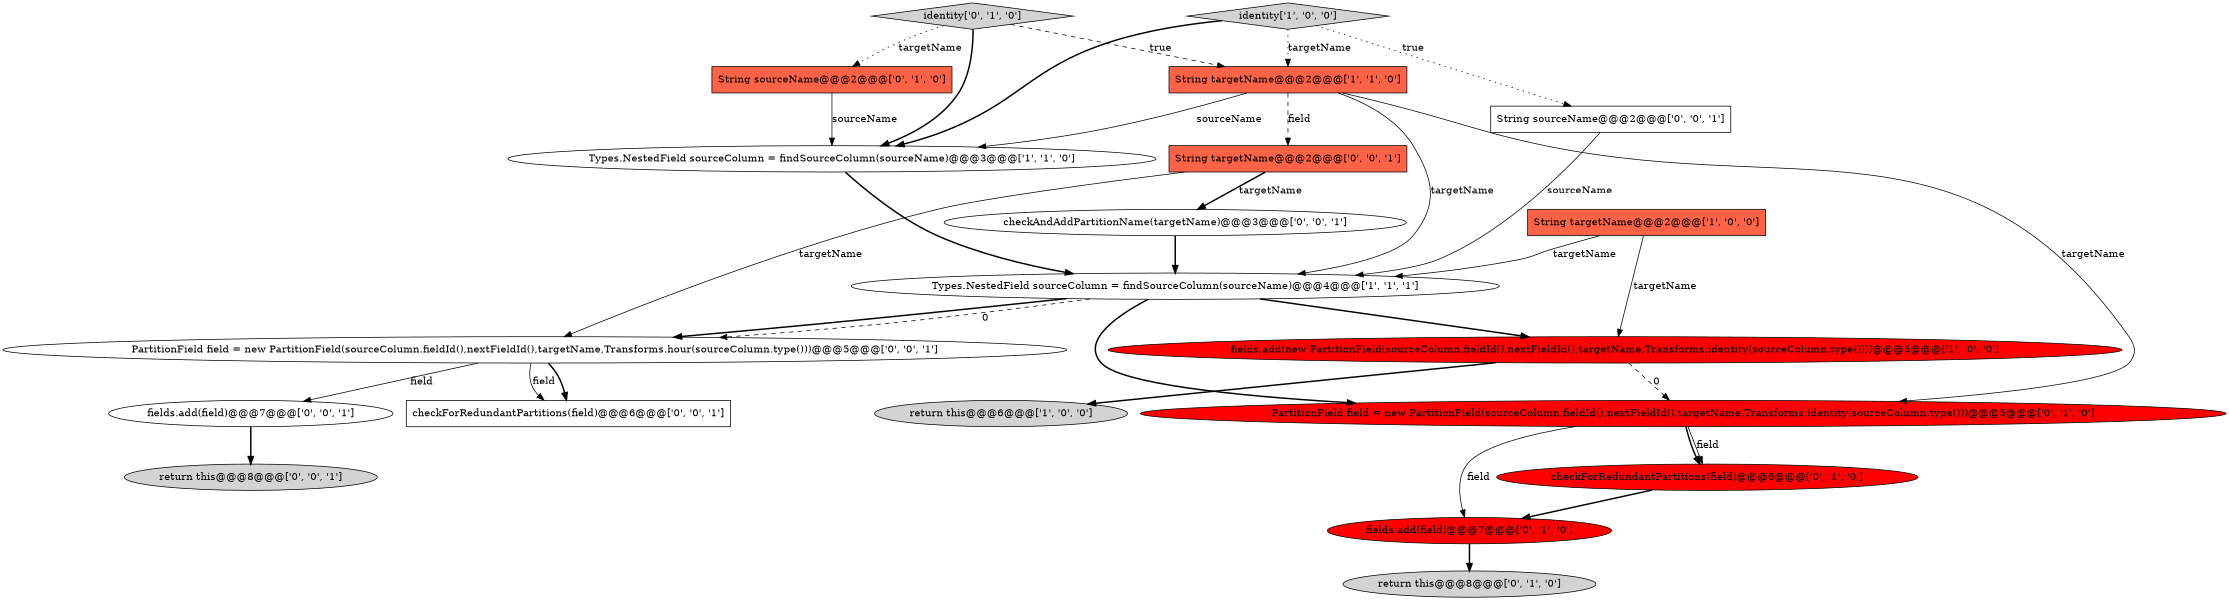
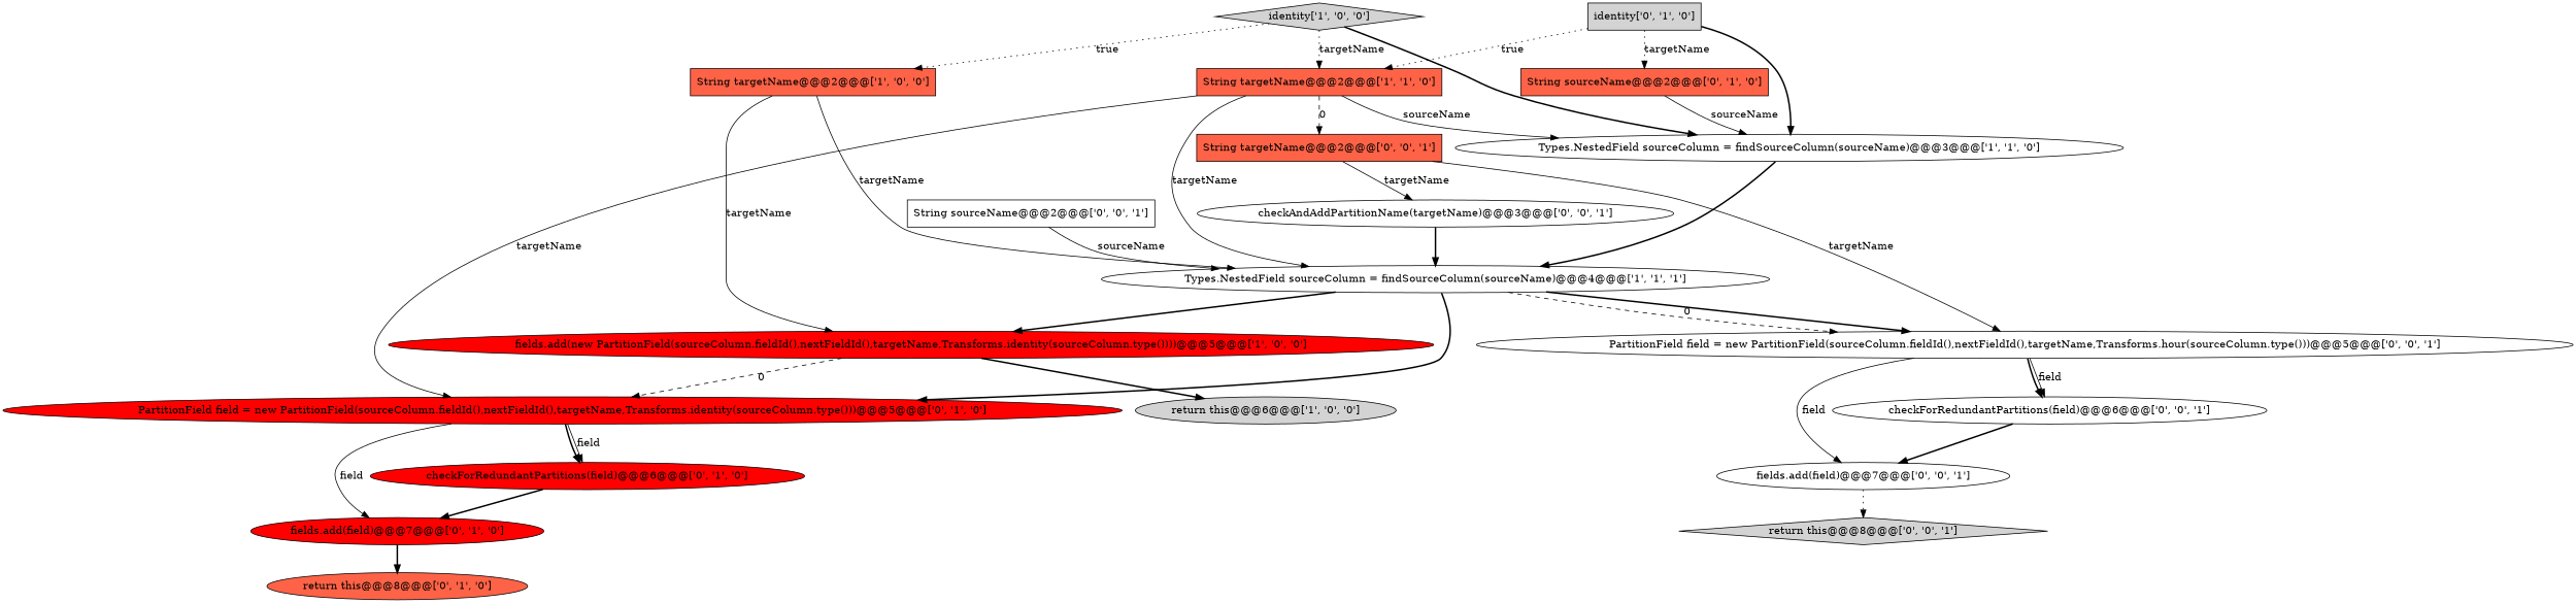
  digraph {
    fontname="DejaVu Serif"
    node [fillcolor=white fontname="DejaVu Serif" shape=ellipse style=filled]
    edge [fontname="DejaVu Serif" style=bold]
    n1 [fillcolor=tomato label="String targetName@@@2@@@['1', '0', '0']" shape=box]
    n2 [label="Types.NestedField sourceColumn = findSourceColumn(sourceName)@@@4@@@['1', '1', '1']"]
    n3 [fillcolor=red label="fields.add(new PartitionField(sourceColumn.fieldId(),nextFieldId(),targetName,Transforms.identity(sourceColumn.type())))@@@5@@@['1', '0', '0']"]
    n4 [fillcolor=red label="PartitionField field = new PartitionField(sourceColumn.fieldId(),nextFieldId(),targetName,Transforms.identity(sourceColumn.type()))@@@5@@@['0', '1', '0']"]
    n5 [label="PartitionField field = new PartitionField(sourceColumn.fieldId(),nextFieldId(),targetName,Transforms.hour(sourceColumn.type()))@@@5@@@['0', '0', '1']"]
    n6 [fillcolor=lightgray label="return this@@@6@@@['1', '0', '0']"]
    n7 [label="fields.add(field)@@@7@@@['0', '0', '1']"]
-   n8 [fillcolor=lightgray label="return this@@@8@@@['0', '0', '1']"]
-   n9 [fillcolor=lightgray label="identity['0', '1', '0']" shape=diamond]
+   n8 [fillcolor=lightgray label="return this@@@8@@@['0', '0', '1']" shape=diamond]
+   n9 [fillcolor=lightgray label="identity['0', '1', '0']" shape=box]
    n10 [fillcolor=tomato label="String targetName@@@2@@@['1', '1', '0']" shape=box]
    n11 [fillcolor=tomato label="String sourceName@@@2@@@['0', '1', '0']" shape=box]
    n12 [label="Types.NestedField sourceColumn = findSourceColumn(sourceName)@@@3@@@['1', '1', '0']"]
    n13 [fillcolor=tomato label="String targetName@@@2@@@['0', '0', '1']" shape=box]
    n14 [fillcolor=red label="fields.add(field)@@@7@@@['0', '1', '0']"]
-   n15 [fillcolor=lightgray label="return this@@@8@@@['0', '1', '0']"]
+   n15 [fillcolor=tomato label="return this@@@8@@@['0', '1', '0']"]
    n16 [fillcolor=lightgray label="identity['1', '0', '0']" shape=diamond]
    n17 [fillcolor=red label="checkForRedundantPartitions(field)@@@6@@@['0', '1', '0']"]
-   n18 [label="checkForRedundantPartitions(field)@@@6@@@['0', '0', '1']" shape=box]
+   n18 [label="checkForRedundantPartitions(field)@@@6@@@['0', '0', '1']"]
    n19 [label="checkAndAddPartitionName(targetName)@@@3@@@['0', '0', '1']"]
    n20 [label="String sourceName@@@2@@@['0', '0', '1']" shape=box]
    n1 -> n2 [label=targetName style=solid]
    n1 -> n3 [label=targetName style=solid]
    n2 -> n3
    n2 -> n4
    n2 -> n5
    n2 -> n5 [label=0 style=dashed]
    n3 -> n4 [label=0 style=dashed]
    n3 -> n6
    n4 -> n14 [label=field style=solid]
    n4 -> n17 [label=field style=solid]
    n4 -> n17
    n5 -> n7 [label=field style=solid]
    n5 -> n18
    n5 -> n18 [label=field style=solid]
-   n7 -> n8
-   n9 -> n10 [label=true style=dashed]
+   n7 -> n8 [style=dotted]
+   n9 -> n10 [label=true style=dotted]
    n9 -> n11 [label=targetName style=dotted]
    n9 -> n12
    n10 -> n2 [label=targetName style=solid]
    n10 -> n4 [label=targetName style=solid]
    n10 -> n12 [label=sourceName style=solid]
-   n10 -> n13 [label=field style=dashed]
+   n10 -> n13 [label=0 style=dashed]
    n11 -> n12 [label=sourceName style=solid]
    n12 -> n2
    n13 -> n5 [label=targetName style=solid]
-   n13 -> n19 [label=targetName]
+   n13 -> n19 [label=targetName style=solid]
    n14 -> n15
-   n16 -> n20 [label=true style=dotted]
+   n16 -> n1 [label=true style=dotted]
    n16 -> n10 [label=targetName style=dotted]
    n16 -> n12
    n17 -> n14
+   n18 -> n7
    n19 -> n2
    n20 -> n2 [label=sourceName style=solid]
  }
